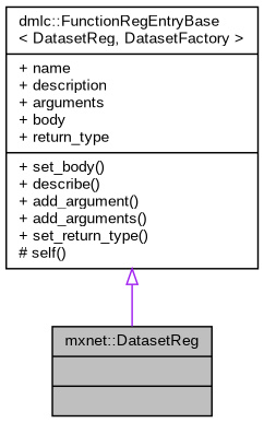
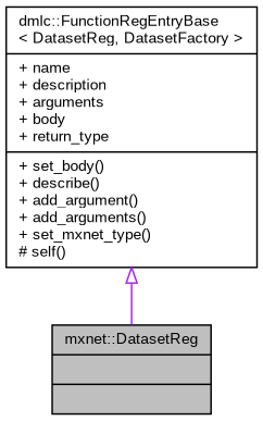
  digraph {
    fontname="Liberation Sans"
    node [color=black fontname="Liberation Sans" fontsize=10 shape=record style=filled]
    n1 [fillcolor=grey75 fontcolor=black height=0.2 label="{mxnet::DatasetReg\n||}" width=0.4]
-   n2 [fillcolor=white height=0.2 label="{dmlc::FunctionRegEntryBase\l\< DatasetReg, DatasetFactory \>\n|+ name\l+ description\l+ arguments\l+ body\l+ return_type\l|+ set_body()\l+ describe()\l+ add_argument()\l+ add_arguments()\l+ set_return_type()\l# self()\l}" width=0.4]
+   n2 [fillcolor=white height=0.2 label="{dmlc::FunctionRegEntryBase\l\< DatasetReg, DatasetFactory \>\n|+ name\l+ description\l+ arguments\l+ body\l+ return_type\l|+ set_body()\l+ describe()\l+ add_argument()\l+ add_arguments()\l+ set_mxnet_type()\l# self()\l}" width=0.4]
    n2 -> n1 [arrowtail=onormal color=purple dir=back fontname="Liberation Sans" fontsize=10 labelfontname=Helvetica labelfontsize=10 style=solid]
  }
